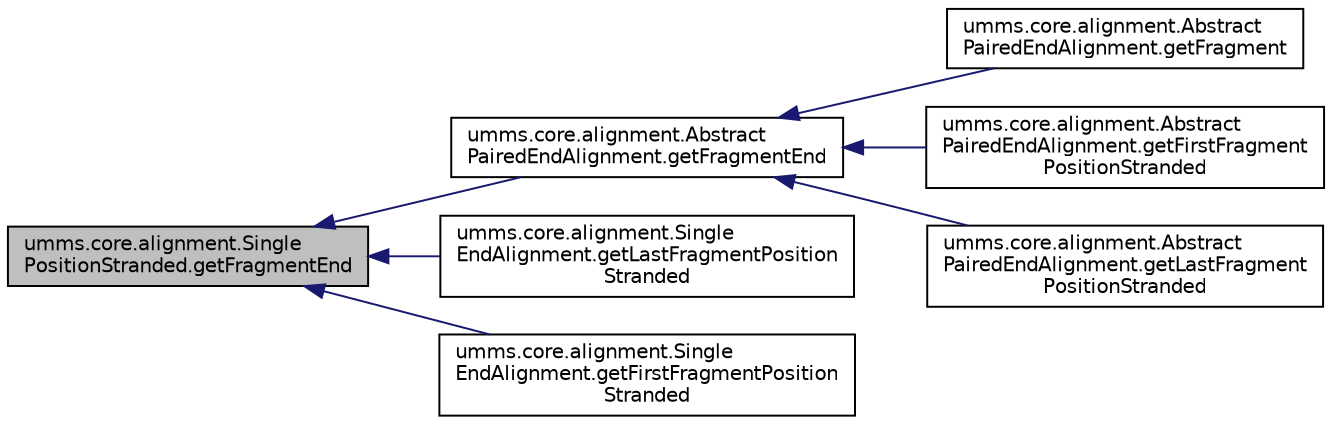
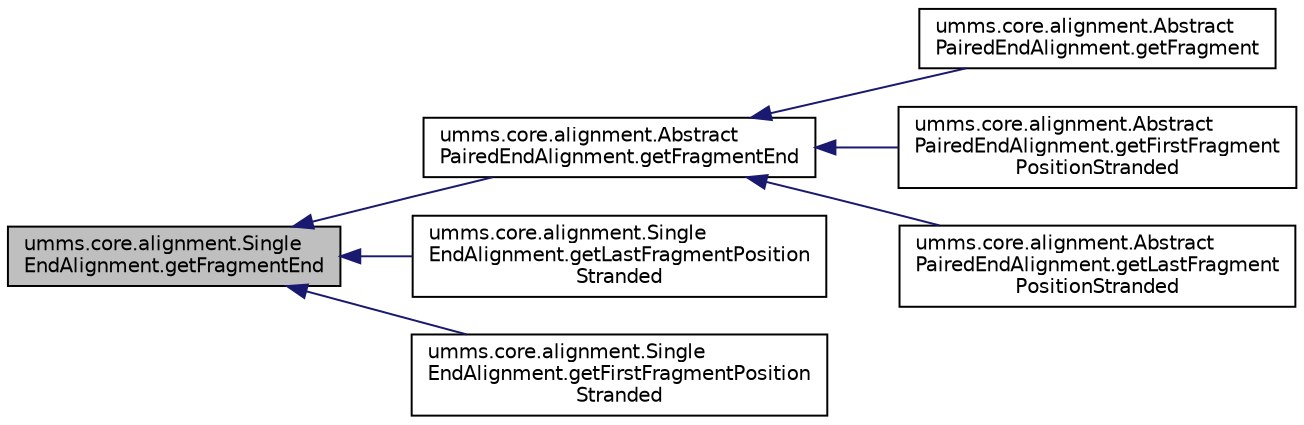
  digraph {
    rankdir=LR
    node [color=black fillcolor=white fontname=Helvetica fontsize=10 shape=record style=filled]
    edge [color=midnightblue dir=back fontname=Helvetica fontsize=10 labelfontname=Helvetica labelfontsize=10 style=solid]
-   n1 [fillcolor=grey75 fontcolor=black height=0.2 label="umms.core.alignment.Single\lPositionStranded.getFragmentEnd" width=0.4]
+   n1 [fillcolor=grey75 fontcolor=black height=0.2 label="umms.core.alignment.Single\lEndAlignment.getFragmentEnd" width=0.4]
    n2 [height=0.2 label="umms.core.alignment.Abstract\lPairedEndAlignment.getFragmentEnd" width=0.4]
    n3 [height=0.2 label="umms.core.alignment.Single\lEndAlignment.getLastFragmentPosition\lStranded" width=0.4]
    n4 [height=0.2 label="umms.core.alignment.Single\lEndAlignment.getFirstFragmentPosition\lStranded" width=0.4]
    n5 [height=0.2 label="umms.core.alignment.Abstract\lPairedEndAlignment.getFragment" width=0.4]
    n6 [height=0.2 label="umms.core.alignment.Abstract\lPairedEndAlignment.getFirstFragment\lPositionStranded" width=0.4]
    n7 [height=0.2 label="umms.core.alignment.Abstract\lPairedEndAlignment.getLastFragment\lPositionStranded" width=0.4]
    n1 -> n2
    n1 -> n3
    n1 -> n4
    n2 -> n5
    n2 -> n6
    n2 -> n7
  }
